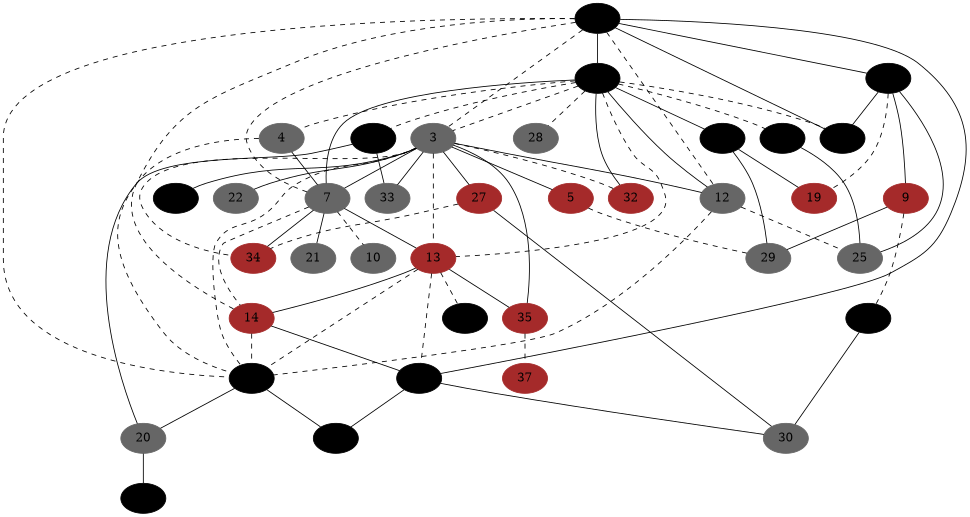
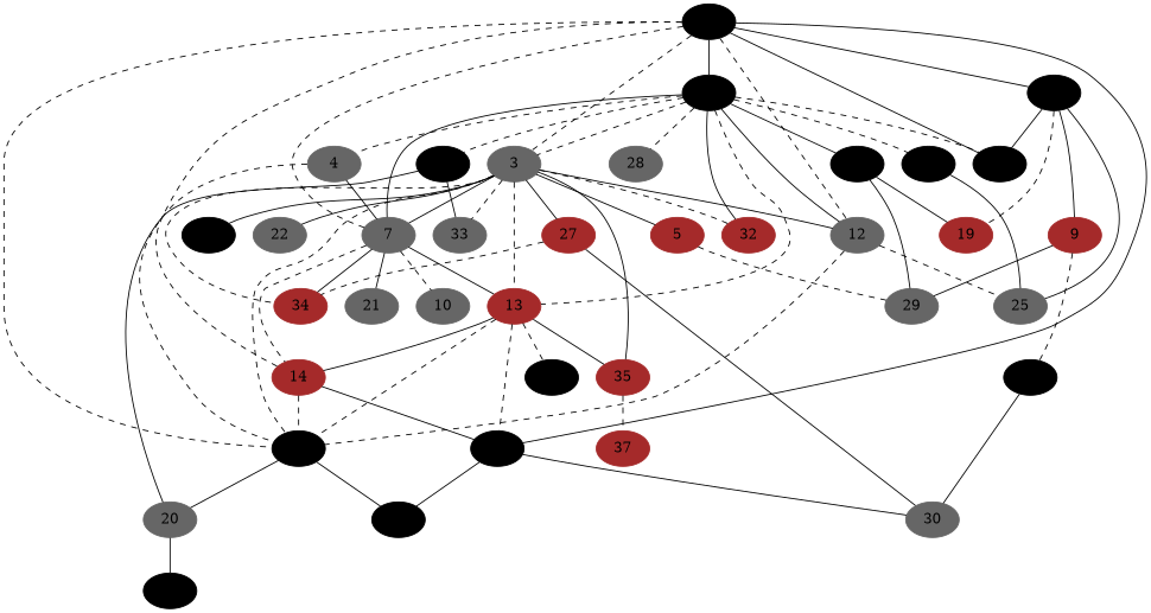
  graph {
    node [color=black style=filled]
    edge [style=solid weight=1.0]
    1
    2
    3 [color=gray40]
    7 [color=gray40]
    8
    12 [color=gray40]
    14 [color=brown]
    15
    17
    23
    4 [color=gray40]
    6
    11
    13 [color=brown]
    18
    28 [color=gray40]
    32 [color=brown]
    5 [color=brown]
    16
    22 [color=gray40]
    27 [color=brown]
    33 [color=gray40]
    34 [color=brown]
    35 [color=brown]
    10 [color=gray40]
    21 [color=gray40]
    19 [color=brown]
    9 [color=brown]
    25 [color=gray40]
    20 [color=gray40]
    31
    30 [color=gray40]
    29 [color=gray40]
    36
    37 [color=brown]
    26
    24
    1 -- 2
    1 -- 3 [style=dashed]
    1 -- 7 [style=dashed]
    1 -- 8
    1 -- 12 [style=dashed]
    1 -- 14 [style=dashed]
    1 -- 15
    1 -- 17 [style=dashed]
    1 -- 23
    2 -- 3 [style=dashed]
    2 -- 7
    2 -- 12
    2 -- 15 [style=dashed weight=2.0]
    2 -- 4 [style=dashed]
    2 -- 6
    2 -- 11 [style=dashed]
    2 -- 13 [style=dashed]
    2 -- 18 [style=dashed]
    2 -- 28 [style=dashed]
    2 -- 32
    3 -- 7
    3 -- 12
    3 -- 17 [style=dashed weight=2.0]
    3 -- 13 [style=dashed weight=14.0]
    3 -- 32 [style=dashed]
    3 -- 5
    3 -- 16
    3 -- 22
    3 -- 27
-   3 -- 33
+   3 -- 33 [style=dashed]
    3 -- 34 [style=dashed]
    3 -- 35
    7 -- 14 [style=dashed]
    7 -- 13
    7 -- 34
    7 -- 10 [style=dashed]
    7 -- 21
    8 -- 15
    8 -- 19 [style=dashed]
    8 -- 9
    8 -- 25
    12 -- 17 [style=dashed weight=3.0]
    12 -- 25 [style=dashed]
    14 -- 17 [style=dashed weight=2.0]
    14 -- 23
    17 -- 20
    17 -- 31
    23 -- 31
    23 -- 30
    4 -- 7
    4 -- 17 [style=dashed]
    6 -- 19
    6 -- 29
    11 -- 25
    13 -- 14
    13 -- 17 [style=dashed]
    13 -- 23 [style=dashed weight=2.0]
    13 -- 35
    13 -- 36 [style=dashed]
    18 -- 33
    18 -- 20
    5 -- 29 [style=dashed]
    27 -- 34 [style=dashed]
    27 -- 30
    35 -- 37 [style=dashed]
    9 -- 29
    9 -- 26 [style=dashed]
    20 -- 24
    26 -- 30
  }
